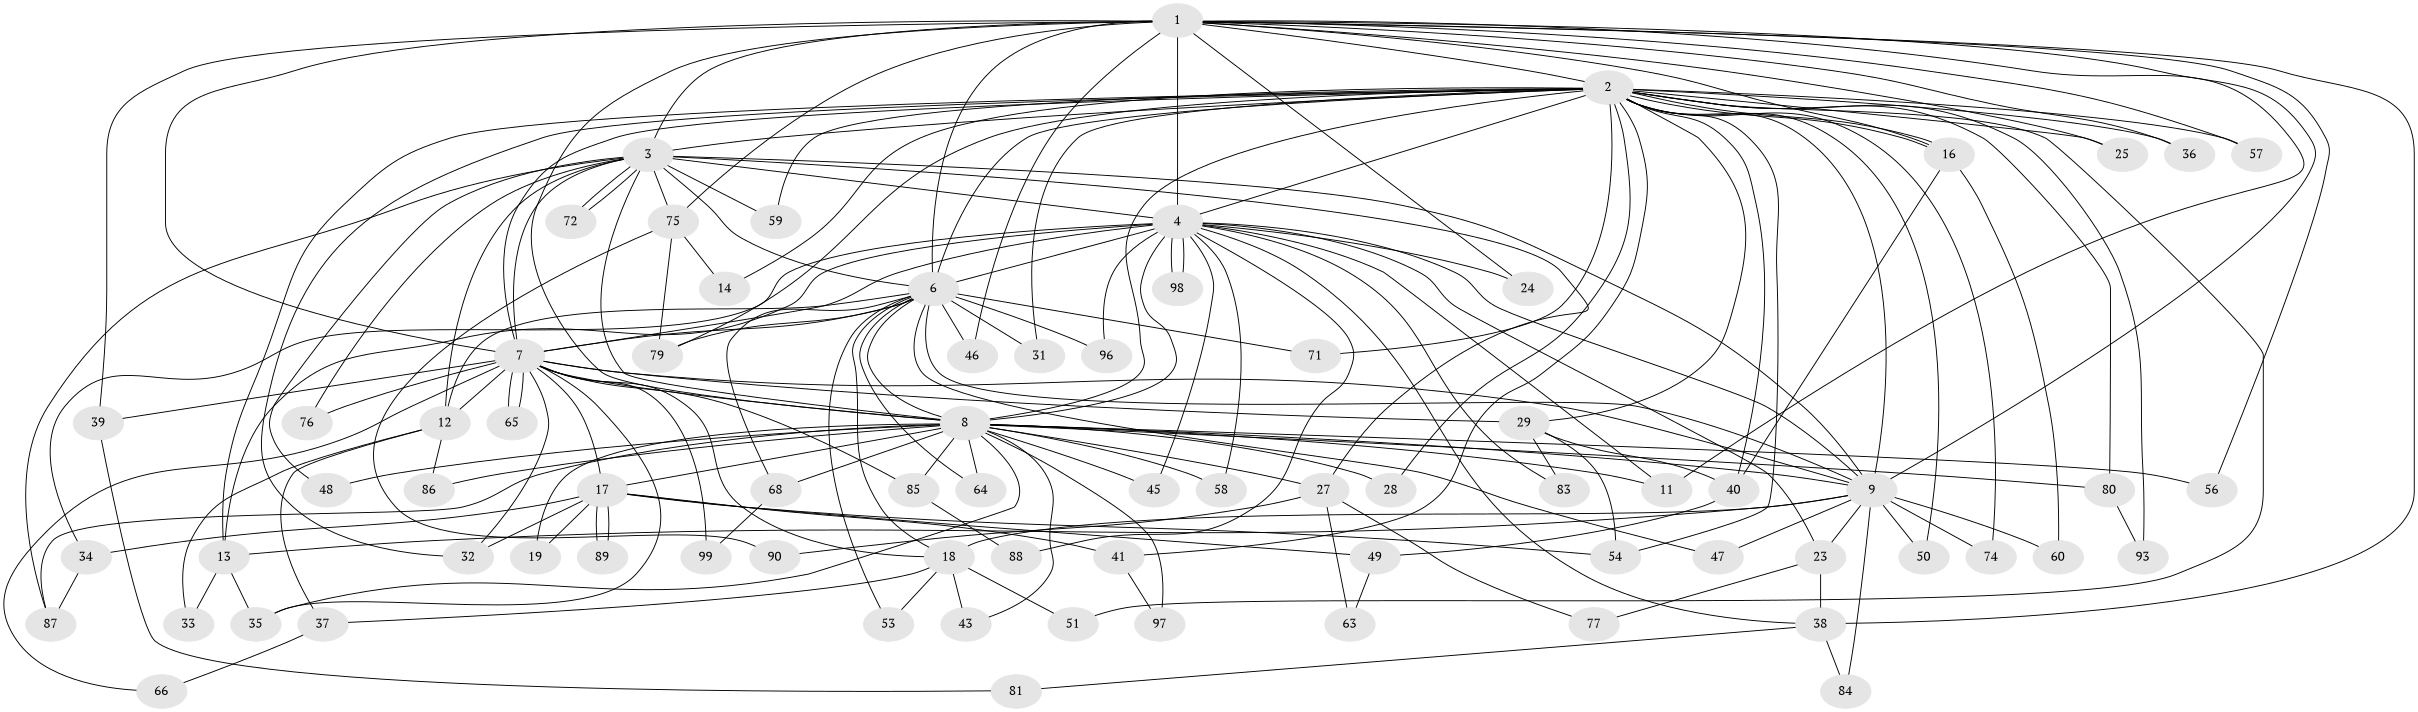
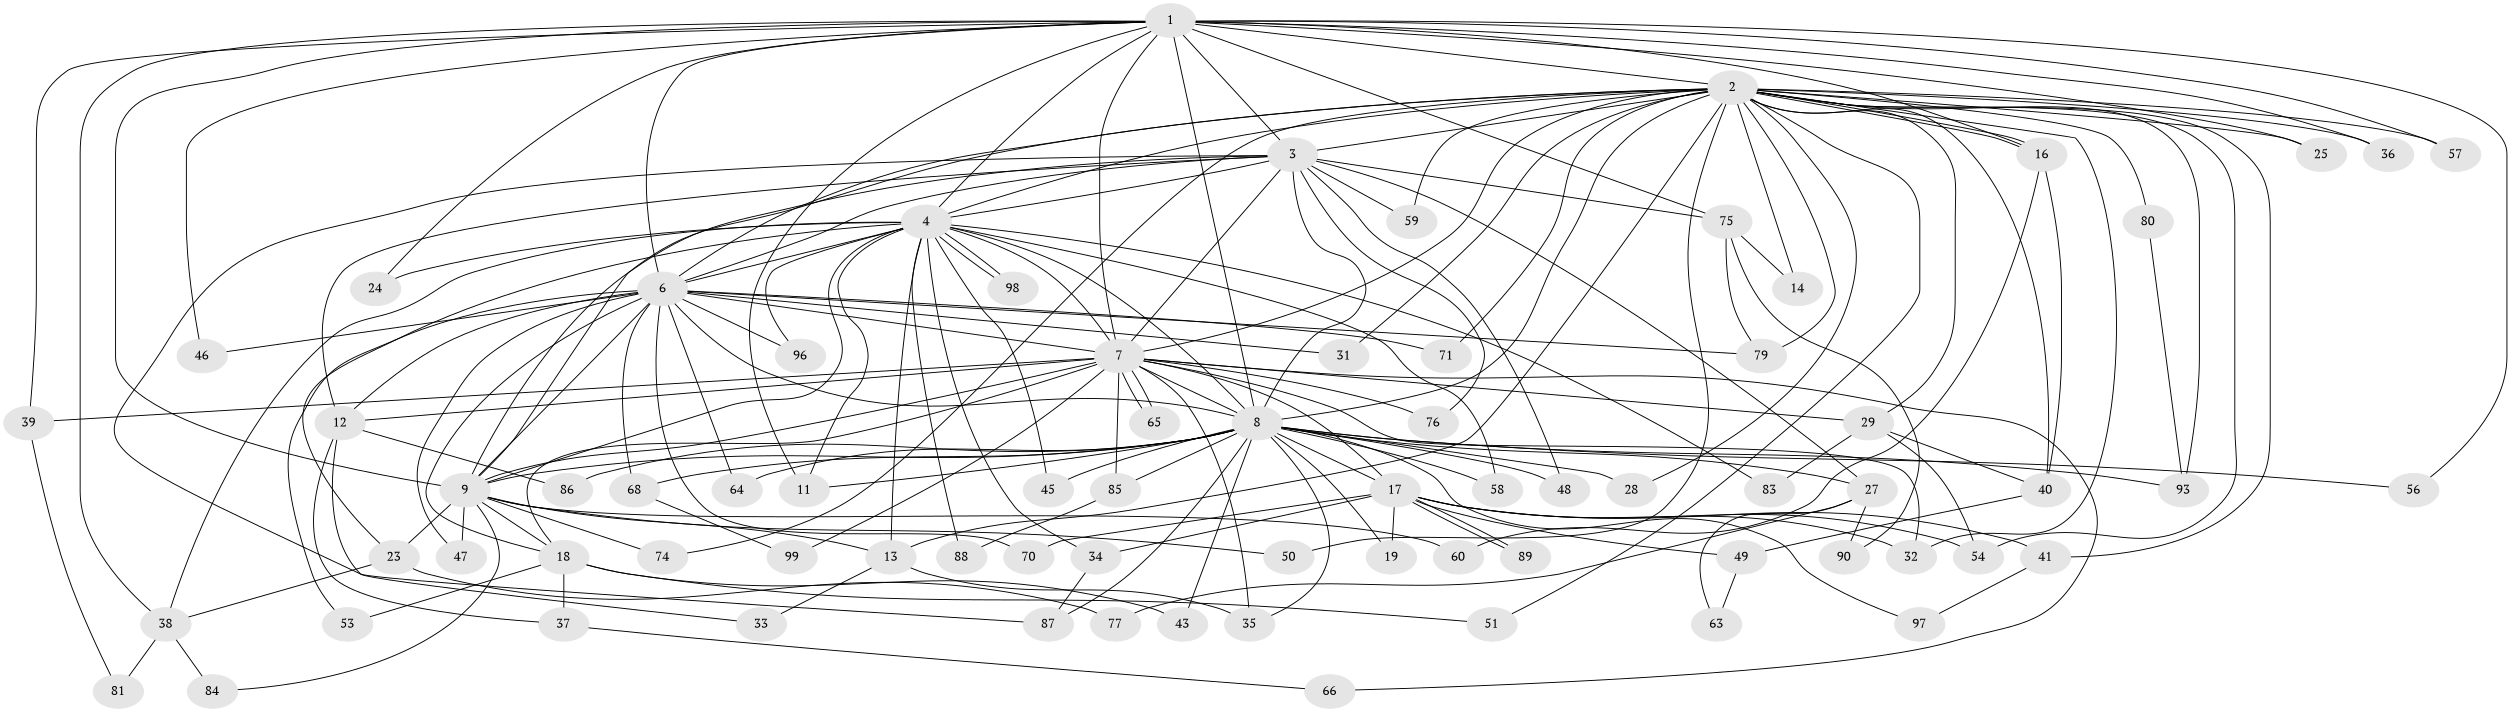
  graph {
    fontname="PT Serif"
    node [color=gray90 fontname="PT Serif" style=filled]
    edge [fontname="PT Serif"]
    1 [super="+5"]
    2 [super="+20"]
    3 [super="+69"]
    4 [super="+15"]
    6 [super="+21"]
    7 [super="+22"]
    8 [super="+10"]
    9 [super="+26"]
    11
    16 [super="+62"]
    24
    25
    36
    38 [super="+55"]
    39
    46
    56
    57
    75
    14
    13 [super="+44"]
    28
    29
    31
    32 [super="+67"]
    40 [super="+78"]
    41
    50
    51
    54 [super="+91"]
    59
    71
    74
    79 [super="+100"]
    80
    93
    12 [super="+61"]
    27 [super="+73"]
    48
-   72
    76
    87
    23
    34 [super="+95"]
    45
    58
    83
    88
    96
    98
    18 [super="+92"]
    47
    53
    64
    68
+   70
    17 [super="+42"]
    35 [super="+94"]
    65
    66
    85
    99
    19
    43
    86
    97
    60
    n68 [label=84]
    81
    90
    33
    49
    37 [super="+84"]
    77
    63
    89
    1 -- 2 [weight=2]
    1 -- 3 [weight=2]
    1 -- 4 [weight=2]
    1 -- 6 [weight=2]
    1 -- 7 [weight=2]
    1 -- 8 [weight=4]
    1 -- 9 [weight=2]
    1 -- 11
    1 -- 16
    1 -- 24
    1 -- 25
    1 -- 36
    1 -- 38
    1 -- 39
    1 -- 46
    1 -- 56
    1 -- 57
    1 -- 75
    2 -- 3
    2 -- 4
    2 -- 6 [weight=2]
    2 -- 7
    2 -- 8 [weight=2]
    2 -- 9
    2 -- 16
    2 -- 16
    2 -- 25
    2 -- 36
    2 -- 57
    2 -- 14
    2 -- 13
    2 -- 28
    2 -- 29
    2 -- 31
    2 -- 32
    2 -- 40
    2 -- 41
    2 -- 50
    2 -- 51
    2 -- 54
    2 -- 59
    2 -- 71
    2 -- 74
    2 -- 79
    2 -- 80
    2 -- 93
    3 -- 4 [weight=2]
    3 -- 6
    3 -- 7 [weight=2]
    3 -- 8 [weight=2]
    3 -- 9
    3 -- 75
    3 -- 59
    3 -- 12
    3 -- 27
    3 -- 48
-   3 -- 72
-   3 -- 72
    3 -- 76
    3 -- 87
    4 -- 6
    4 -- 7
    4 -- 8 [weight=2]
    4 -- 9
    4 -- 11
    4 -- 24
    4 -- 38
    4 -- 13
    4 -- 23
    4 -- 34
    4 -- 45
    4 -- 58
    4 -- 83
    4 -- 88
    4 -- 96
    4 -- 98
    4 -- 98
    6 -- 7
    6 -- 8 [weight=2]
    6 -- 9 [weight=2]
    6 -- 46
    6 -- 31
    6 -- 71
    6 -- 79
    6 -- 12
    6 -- 96
    6 -- 18
    6 -- 47
    6 -- 53
    6 -- 64
    6 -- 68
+   6 -- 70
    7 -- 8 [weight=2]
    7 -- 9
    7 -- 39
    7 -- 29
    7 -- 32
    7 -- 12
    7 -- 76
    7 -- 18
    7 -- 17
    7 -- 35
    7 -- 65
    7 -- 65
    7 -- 66
    7 -- 85
    7 -- 99
    8 -- 9 [weight=2]
    8 -- 11
    8 -- 56
    8 -- 28
-   8 -- 80
+   8 -- 93
    8 -- 27
    8 -- 48
    8 -- 87
    8 -- 45
    8 -- 58
    8 -- 64
    8 -- 68
    8 -- 17
    8 -- 35
    8 -- 85
    8 -- 19
    8 -- 43
    8 -- 86
    8 -- 97
    9 -- 13
    9 -- 50
    9 -- 74
    9 -- 23
    9 -- 18
    9 -- 47
    9 -- 60
    9 -- n68
    16 -- 40
    16 -- 60
    38 -- n68
    38 -- 81
    39 -- 81
    75 -- 14
    75 -- 79
    75 -- 90
    13 -- 35
    13 -- 33
    29 -- 40
    29 -- 54
    29 -- 83
    40 -- 49
    41 -- 97
    80 -- 93
    12 -- 86
    12 -- 33
    12 -- 37 [weight=2]
    27 -- 90
    27 -- 77
    27 -- 63
    23 -- 38
    23 -- 77
    34 -- 87
    18 -- 51
    18 -- 53
    18 -- 43
    18 -- 37
    68 -- 99
    17 -- 32
    17 -- 41
    17 -- 54
    17 -- 34
+   17 -- 70
    17 -- 19
    17 -- 49
    17 -- 89
    17 -- 89
    85 -- 88
    49 -- 63
    37 -- 66
  }
